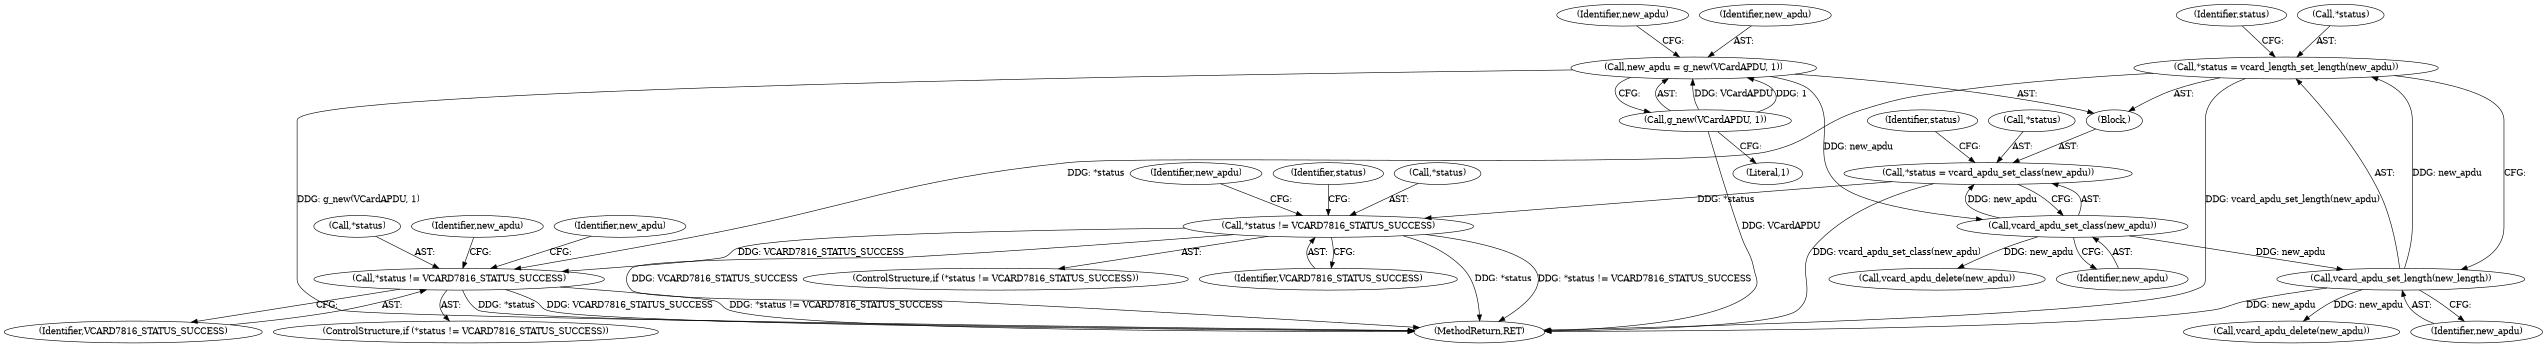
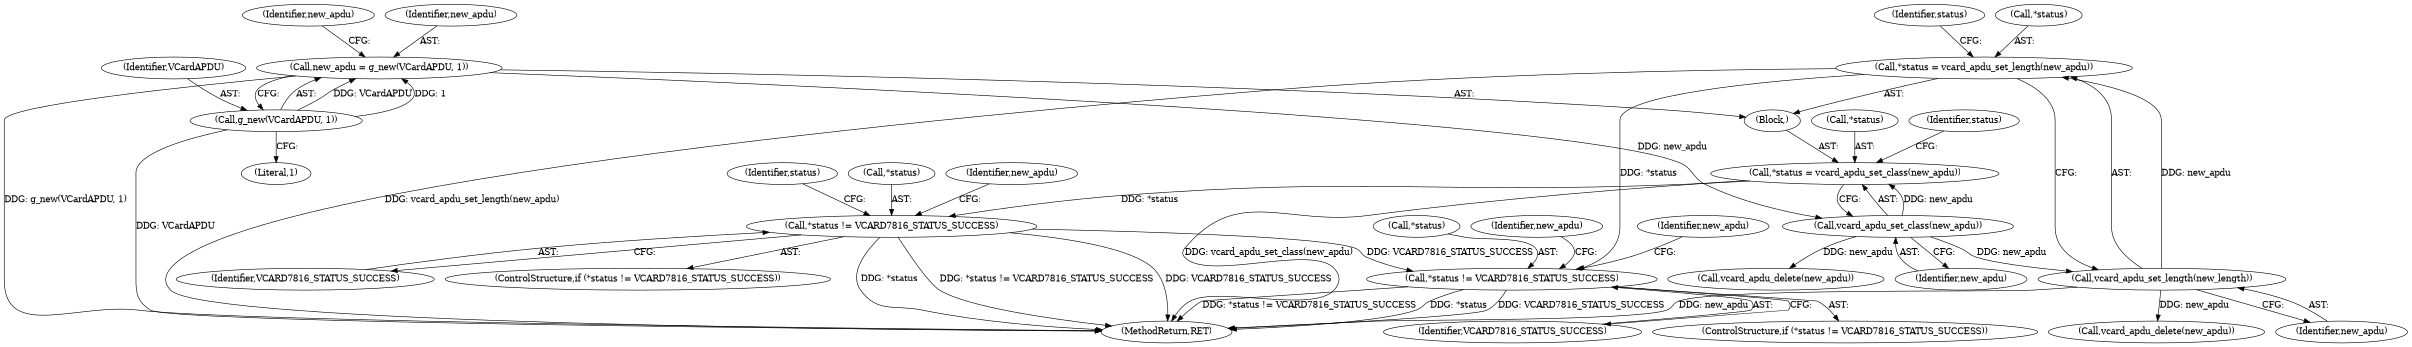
  digraph {
    n1 [label="(Call,*status != VCARD7816_STATUS_SUCCESS)"]
    n2 [label="(MethodReturn,RET)"]
    n3 [label="(Identifier,VCARD7816_STATUS_SUCCESS)"]
    n4 [label="(ControlStructure,if (*status != VCARD7816_STATUS_SUCCESS))"]
-   n5 [label="(Call,*status = vcard_length_set_length(new_apdu))"]
+   n5 [label="(Call,*status = vcard_apdu_set_length(new_apdu))"]
    n6 [label="(Call,vcard_apdu_set_length(new_length))"]
    n7 [label="(Block,)"]
    n8 [label="(Identifier,new_apdu)"]
    n9 [label="(Call,vcard_apdu_delete(new_apdu))"]
    n10 [label="(Call,*status = vcard_apdu_set_class(new_apdu))"]
    n11 [label="(Call,vcard_apdu_set_class(new_apdu))"]
    n12 [label="(Identifier,new_apdu)"]
    n13 [label="(Call,vcard_apdu_delete(new_apdu))"]
    n14 [label="(Call,*status != VCARD7816_STATUS_SUCCESS)"]
    n15 [label="(Call,new_apdu = g_new(VCardAPDU, 1))"]
    n16 [label="(Call,g_new(VCardAPDU, 1))"]
    n17 [label="(Literal,1)"]
    n18 [label="(ControlStructure,if (*status != VCARD7816_STATUS_SUCCESS))"]
    n19 [label="(Identifier,VCARD7816_STATUS_SUCCESS)"]
    n20 [label="(Identifier,status)"]
    n21 [label="(Call,*status)"]
    n22 [label="(Identifier,new_apdu)"]
    n23 [label="(Identifier,new_apdu)"]
    n24 [label="(Identifier,new_apdu)"]
    n25 [label="(Identifier,new_apdu)"]
    n26 [label="(Identifier,status)"]
+   n27 [label="(Identifier,VCardAPDU)"]
    n28 [label="(Call,*status)"]
    n29 [label="(Identifier,status)"]
    n30 [label="(Identifier,new_apdu)"]
    n31 [label="(Call,*status)"]
    n32 [label="(Call,*status)"]
    n1 -> n2 [label="DDG: *status != VCARD7816_STATUS_SUCCESS"]
    n1 -> n2 [label="DDG: *status"]
    n1 -> n2 [label="DDG: VCARD7816_STATUS_SUCCESS"]
    n1 -> n3 [label="CFG: "]
    n1 -> n4 [label="AST: "]
    n3 -> n1 [label="AST: "]
    n5 -> n1 [label="DDG: *status"]
    n5 -> n2 [label="DDG: vcard_apdu_set_length(new_apdu)"]
    n5 -> n6 [label="CFG: "]
    n5 -> n7 [label="AST: "]
    n6 -> n2 [label="DDG: new_apdu"]
    n6 -> n5 [label="AST: "]
    n6 -> n5 [label="DDG: new_apdu"]
    n6 -> n8 [label="CFG: "]
    n6 -> n9 [label="DDG: new_apdu"]
    n7 -> n10 [label="AST: "]
    n8 -> n6 [label="AST: "]
    n10 -> n2 [label="DDG: vcard_apdu_set_class(new_apdu)"]
    n10 -> n11 [label="CFG: "]
    n10 -> n14 [label="DDG: *status"]
    n11 -> n6 [label="DDG: new_apdu"]
    n11 -> n10 [label="AST: "]
    n11 -> n10 [label="DDG: new_apdu"]
    n11 -> n12 [label="CFG: "]
    n11 -> n13 [label="DDG: new_apdu"]
    n12 -> n11 [label="AST: "]
    n14 -> n1 [label="DDG: VCARD7816_STATUS_SUCCESS"]
    n14 -> n2 [label="DDG: *status"]
    n14 -> n2 [label="DDG: *status != VCARD7816_STATUS_SUCCESS"]
    n14 -> n2 [label="DDG: VCARD7816_STATUS_SUCCESS"]
    n14 -> n18 [label="AST: "]
    n14 -> n19 [label="CFG: "]
    n15 -> n2 [label="DDG: g_new(VCardAPDU, 1)"]
    n15 -> n7 [label="AST: "]
    n15 -> n11 [label="DDG: new_apdu"]
    n15 -> n16 [label="CFG: "]
    n16 -> n2 [label="DDG: VCardAPDU"]
    n16 -> n15 [label="AST: "]
    n16 -> n15 [label="DDG: VCardAPDU"]
    n16 -> n15 [label="DDG: 1"]
    n16 -> n17 [label="CFG: "]
    n19 -> n14 [label="AST: "]
    n20 -> n5 [label="CFG: "]
    n21 -> n1 [label="AST: "]
    n22 -> n14 [label="CFG: "]
    n23 -> n15 [label="CFG: "]
    n24 -> n1 [label="CFG: "]
    n25 -> n1 [label="CFG: "]
    n26 -> n14 [label="CFG: "]
+   n27 -> n16 [label="AST: "]
    n28 -> n5 [label="AST: "]
    n29 -> n10 [label="CFG: "]
    n30 -> n15 [label="AST: "]
    n31 -> n10 [label="AST: "]
    n32 -> n14 [label="AST: "]
  }
